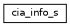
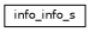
  digraph {
    rankdir=LR
-   n1 [color=black fillcolor=white fontname=Helvetica fontsize=10 height=0.2 label=cia_info_s shape=record style=filled width=0.4]
+   n1 [color=black fillcolor=white fontname=Helvetica fontsize=10 height=0.2 label=info_info_s shape=record style=filled width=0.4]
  }
